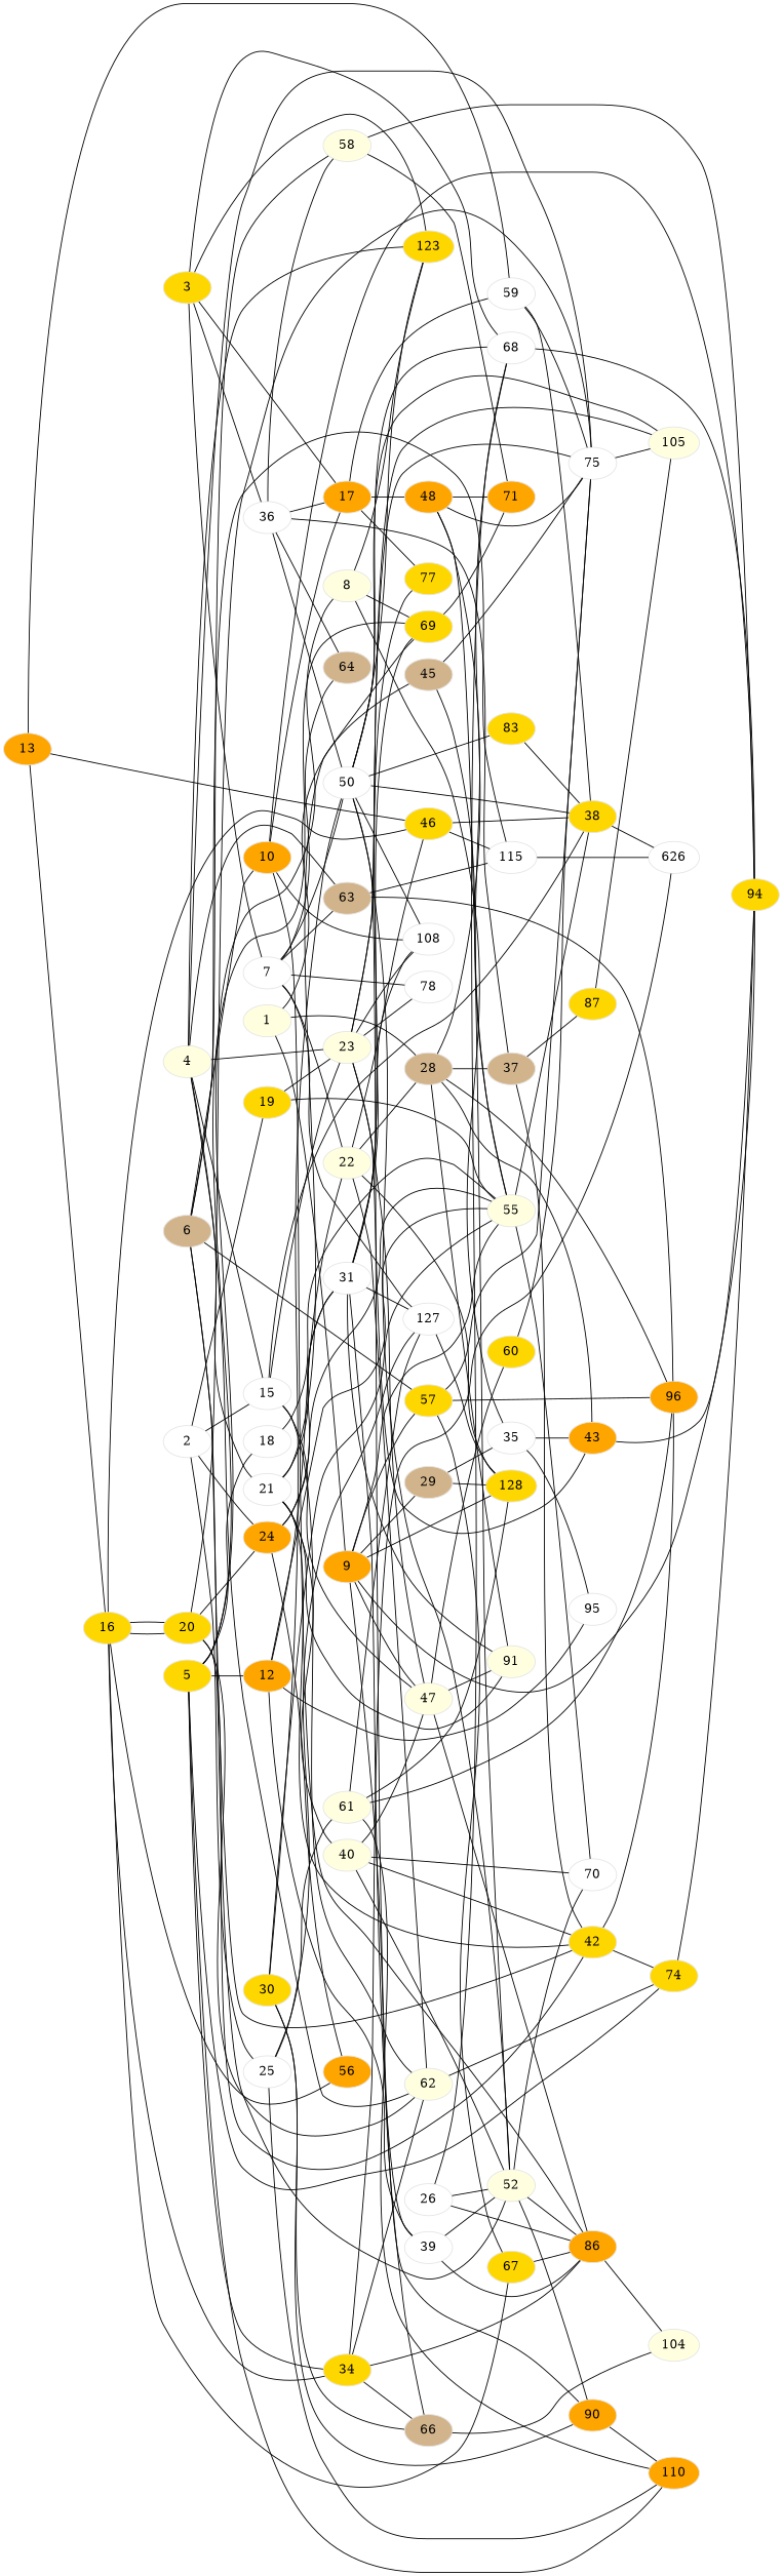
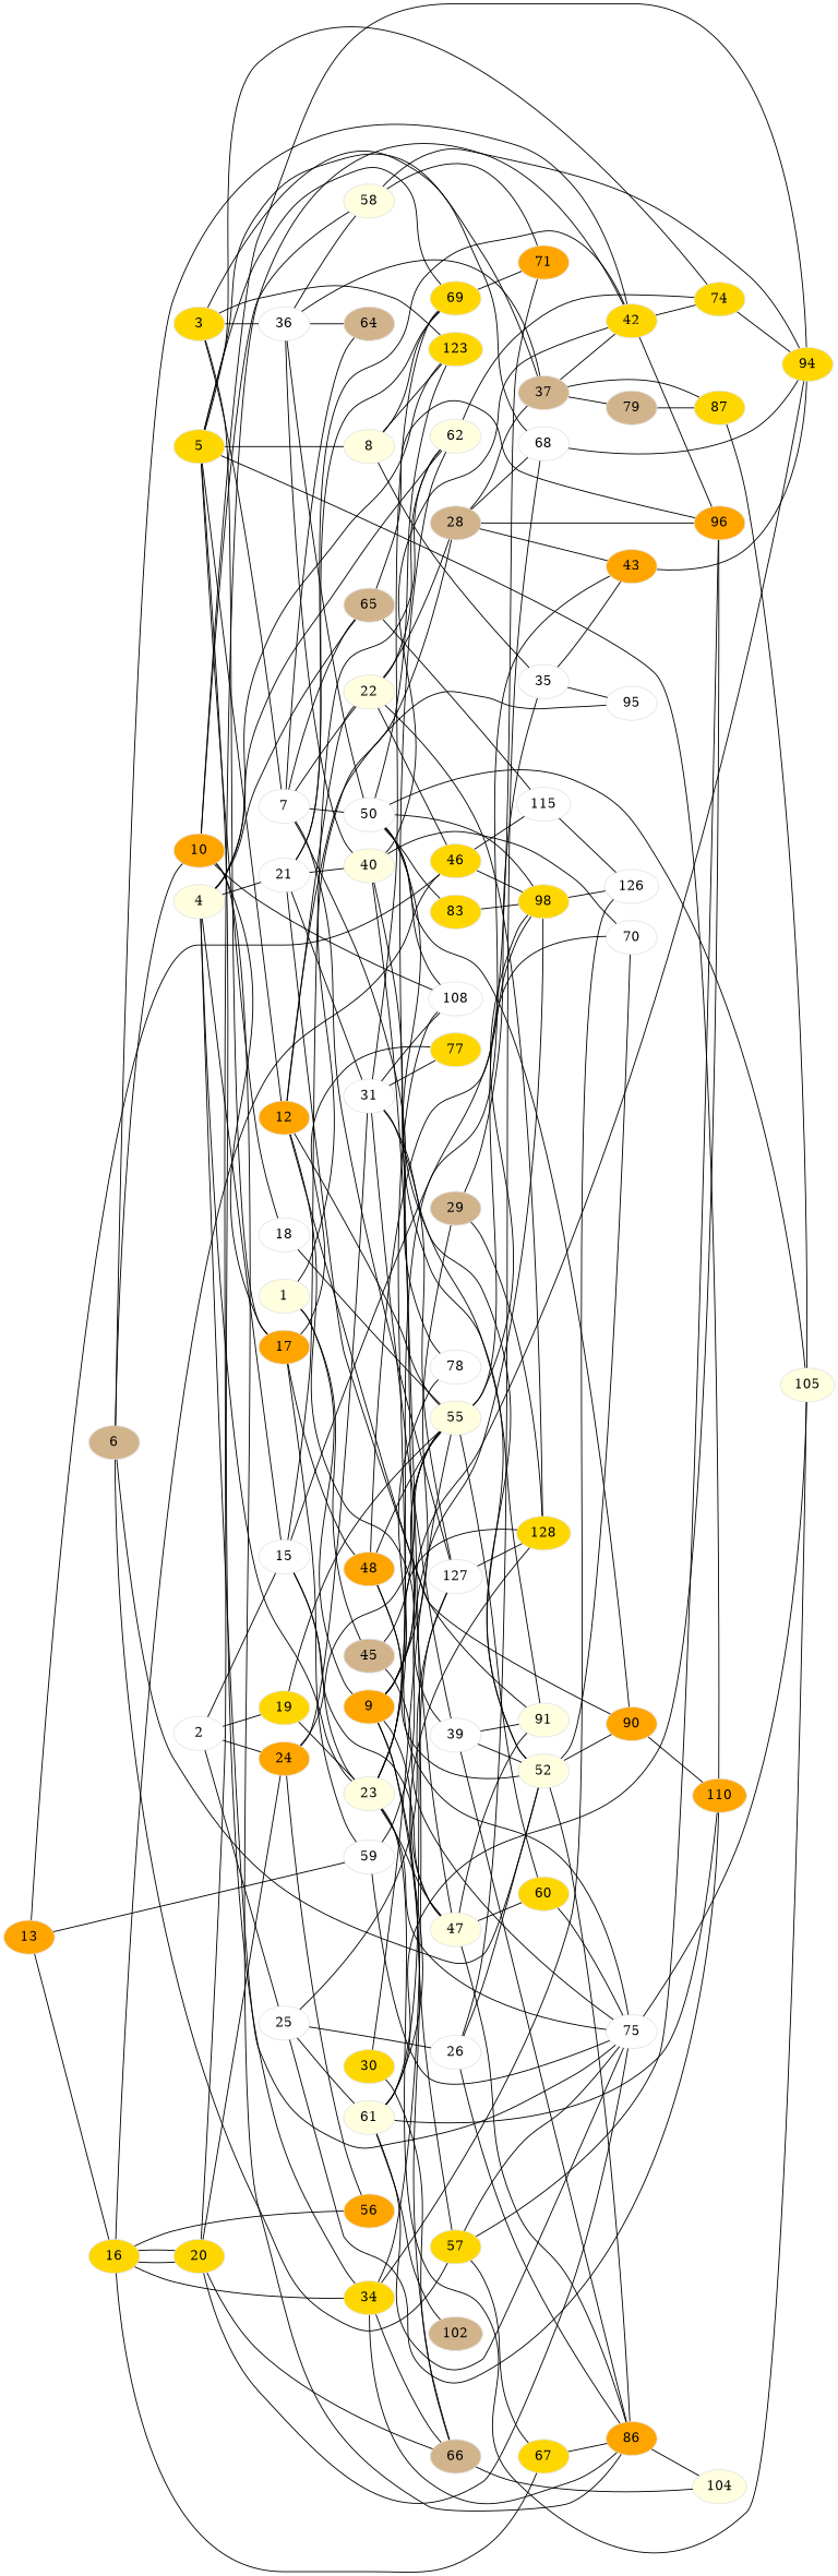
  graph {
    rankdir=LR
    node [color=gray90 fillcolor=white style=filled]
    1 [fillcolor=lightyellow super="+11"]
    9 [fillcolor=orange super="+14"]
    28 [fillcolor=tan super="+32"]
    45 [fillcolor=tan]
    57 [fillcolor=gold super="+65"]
    29 [fillcolor=tan]
    47 [fillcolor=lightyellow super="+49"]
    55 [fillcolor=lightyellow super="+92"]
    66 [fillcolor=tan]
    94 [fillcolor=gold super="+122"]
    128 [fillcolor=gold]
    68
    37 [fillcolor=tan]
    91 [fillcolor=lightyellow]
    43 [fillcolor=orange]
    96 [fillcolor=orange super="+118"]
    75 [super="+111"]
    2 [super="+85"]
    15
    19 [fillcolor=gold]
    24 [fillcolor=orange]
    25 [super="+27"]
    23 [fillcolor=lightyellow super="+107"]
    62 [fillcolor=lightyellow super="+121"]
-   98 [fillcolor=gold super="+101" label=38]
+   98 [fillcolor=gold super="+101"]
    56 [fillcolor=orange]
    31 [super="+33"]
    110 [fillcolor=orange super="+125"]
    127
    26 [super="+54"]
    61 [fillcolor=lightyellow super="+120"]
    3 [fillcolor=gold super="+100"]
    7 [super="+97"]
    17 [fillcolor=orange super="+38"]
    36 [super="+80"]
    123 [fillcolor=gold]
-   63 [fillcolor=tan super="+114"]
+   63 [fillcolor=tan super="+114" label=65]
    22 [fillcolor=lightyellow super="+116"]
    50 [super="+112"]
    64 [fillcolor=tan]
    78
    59 [super="+88"]
    48 [fillcolor=orange super="+82"]
    77 [fillcolor=gold]
    58 [fillcolor=lightyellow]
    40 [fillcolor=lightyellow super="+119"]
    4 [fillcolor=lightyellow super="+51"]
    21
    69 [fillcolor=gold super="+103"]
    42 [fillcolor=gold super="+109"]
    108
    105 [fillcolor=lightyellow]
    74 [fillcolor=gold super="+124"]
    115
    5 [fillcolor=gold super="+81"]
    8 [fillcolor=lightyellow super="+89"]
    12 [fillcolor=orange super="+41"]
    18 [super="+44"]
    34 [fillcolor=gold super="+113"]
    35
    39
    95
    86 [fillcolor=orange super="+117"]
-   126 [label=626]
+   126
+   79 [fillcolor=tan]
    87 [fillcolor=gold]
    71 [fillcolor=orange]
    6 [fillcolor=tan super="+76"]
    10 [fillcolor=orange super="+53"]
    52 [fillcolor=lightyellow super="+106"]
    90 [fillcolor=orange]
    70
    67 [fillcolor=gold]
    46 [fillcolor=gold super="+73"]
    83 [fillcolor=gold]
    60 [fillcolor=gold]
    104 [fillcolor=lightyellow]
    16 [fillcolor=gold super="+93"]
    20 [fillcolor=gold super="+72"]
    13 [fillcolor=orange]
+   102 [fillcolor=tan]
    30 [fillcolor=gold super="+99"]
    1 -- 9
    1 -- 28
    1 -- 45
    9 -- 57
    9 -- 29
    9 -- 47
    9 -- 55
    9 -- 66
    9 -- 94
    9 -- 128
    28 -- 68
    28 -- 37
-   28 -- 91
+   39 -- 91
    28 -- 43
    28 -- 96
    45 -- 55
    45 -- 75
    57 -- 96
    57 -- 75
    57 -- 67
    29 -- 128
    29 -- 35
    47 -- 91
    47 -- 86
    47 -- 60
    55 -- 98
    55 -- 70
+   55 -- 60
    66 -- 104
    68 -- 94
    37 -- 42
+   37 -- 79
    37 -- 87
    43 -- 94
    75 -- 105
    2 -- 15
    2 -- 19
    2 -- 24
    2 -- 25
    15 -- 47
    15 -- 23
    15 -- 62
    15 -- 98
    19 -- 55
    19 -- 23
    24 -- 55
    24 -- 56
    24 -- 31
    25 -- 110
    25 -- 127
+   25 -- 26
    25 -- 61
    23 -- 47
    23 -- 43
    23 -- 75
    23 -- 78
    23 -- 108
    23 -- 105
    62 -- 74
    98 -- 126
    31 -- 91
    31 -- 127
    31 -- 77
    31 -- 69
    31 -- 108
    31 -- 39
    127 -- 128
    26 -- 68
    26 -- 86
    26 -- 52 [weight=2]
    61 -- 128
    61 -- 96
+   61 -- 75
    61 -- 110
    61 -- 127
+   61 -- 102
    3 -- 68
    3 -- 7
    3 -- 17
    3 -- 36
    3 -- 123
    7 -- 127
    7 -- 63
    7 -- 22
    7 -- 50 [weight=2]
    7 -- 64
    7 -- 78
    17 -- 59
    17 -- 48
    17 -- 77
    36 -- 37
    36 -- 50
    36 -- 64
    36 -- 58
-   36 -- 17
+   36 -- 40
    63 -- 96
    63 -- 115
    22 -- 28
    22 -- 128
    22 -- 62 [weight=2]
    22 -- 46
-   50 -- 68
    50 -- 98
    50 -- 123
    50 -- 108
    50 -- 105
    50 -- 52
    50 -- 90
    50 -- 83
    59 -- 75
    59 -- 98
    48 -- 55
    48 -- 75
    48 -- 71
    48 -- 52
    58 -- 94
    58 -- 71
    40 -- 47
    40 -- 42
    40 -- 52
    40 -- 70
    4 -- 75
    4 -- 15
    4 -- 23
    4 -- 62
    4 -- 123
    4 -- 63
    4 -- 21
    21 -- 91
    21 -- 31
    21 -- 40
    21 -- 69
    21 -- 42
    69 -- 71
    42 -- 96
    42 -- 74
    74 -- 94
    115 -- 126
+   5 -- 37
    5 -- 110
    5 -- 69 [weight=2]
    5 -- 74
    5 -- 8
    5 -- 12
    5 -- 18
    5 -- 34
    8 -- 123
    8 -- 69
    8 -- 35
    12 -- 55
    12 -- 22
    12 -- 39
    12 -- 95
    18 -- 55
    34 -- 66
    34 -- 62
    34 -- 86
    34 -- 126
    35 -- 43
    35 -- 95
    39 -- 86
    39 -- 52
    86 -- 104
+   79 -- 87
    87 -- 105
    6 -- 57
    6 -- 42
-   6 -- 115
    6 -- 10
    6 -- 52
    10 -- 94
    10 -- 17
-   6 -- 58
+   10 -- 58
    10 -- 108
    10 -- 86
    52 -- 86
    52 -- 90
    52 -- 70
    90 -- 110
    67 -- 86
    46 -- 98
    46 -- 115
    83 -- 98
    60 -- 75
    16 -- 56
    16 -- 34
    16 -- 67
    16 -- 46
    16 -- 20 [weight=2]
    16 -- 20
    20 -- 75
    20 -- 24
-   20 -- 62
+   20 -- 66
    20 -- 42
    13 -- 59
    13 -- 46
    13 -- 16
    30 -- 55
    30 -- 66
-   30 -- 50
-   30 -- 90
+   12 -- 90
  }
